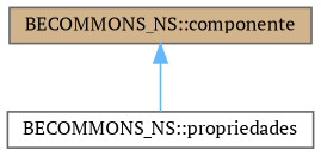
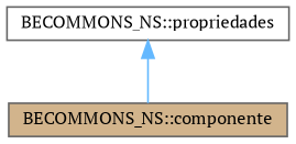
  digraph {
    fontname="PT Serif"
    node [color=gray40 fontname="PT Serif" fontsize=10 shape=box style=filled]
    n1 [fillcolor=white fontcolor=black height=0.2 label="BECOMMONS_NS::propriedades" width=0.4]
    n2 [fillcolor=tan height=0.2 label="BECOMMONS_NS::componente" width=0.4]
-   n2 -> n1 [color=steelblue1 dir=back fontname="PT Serif" fontsize=10 labelfontname=Helvetica labelfontsize=10 style=solid]
+   n1 -> n2 [color=steelblue1 dir=back fontname="PT Serif" fontsize=10 labelfontname=Helvetica labelfontsize=10 style=solid]
  }
